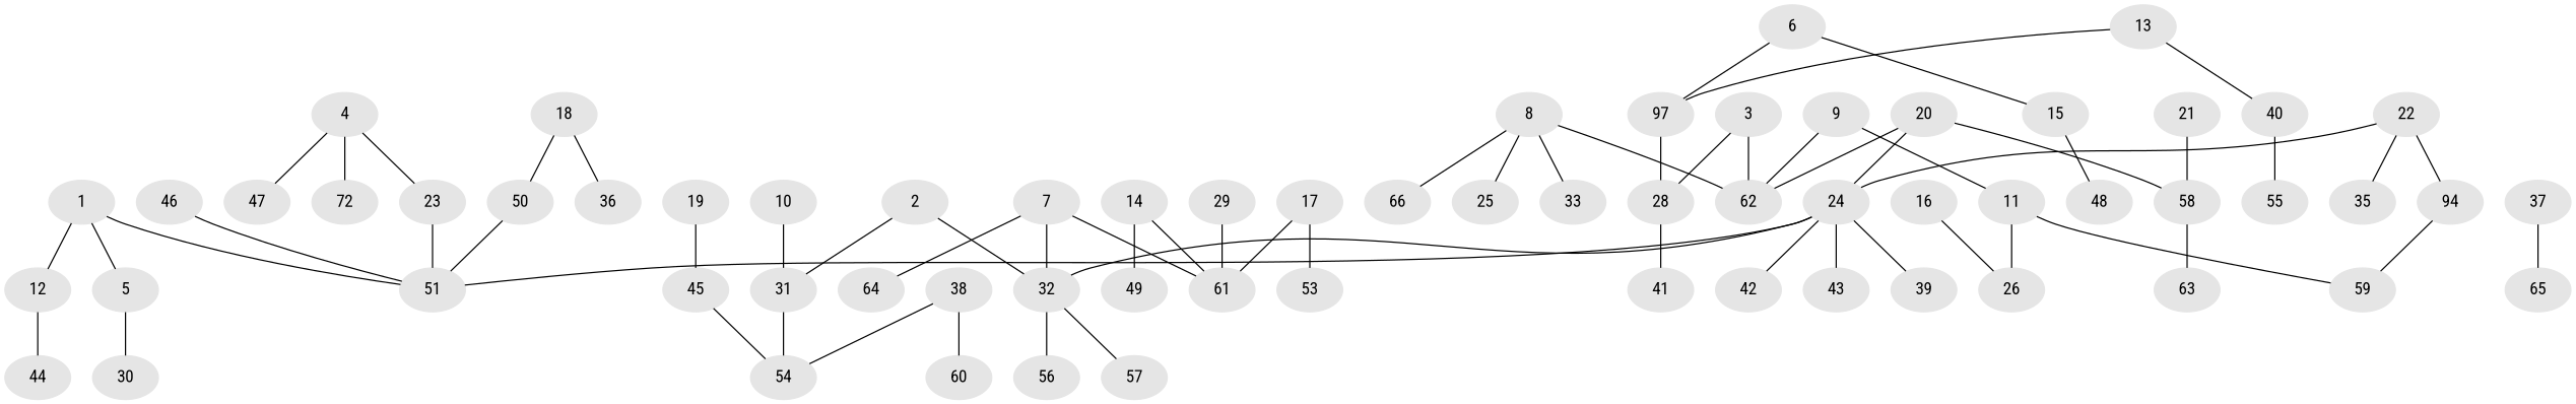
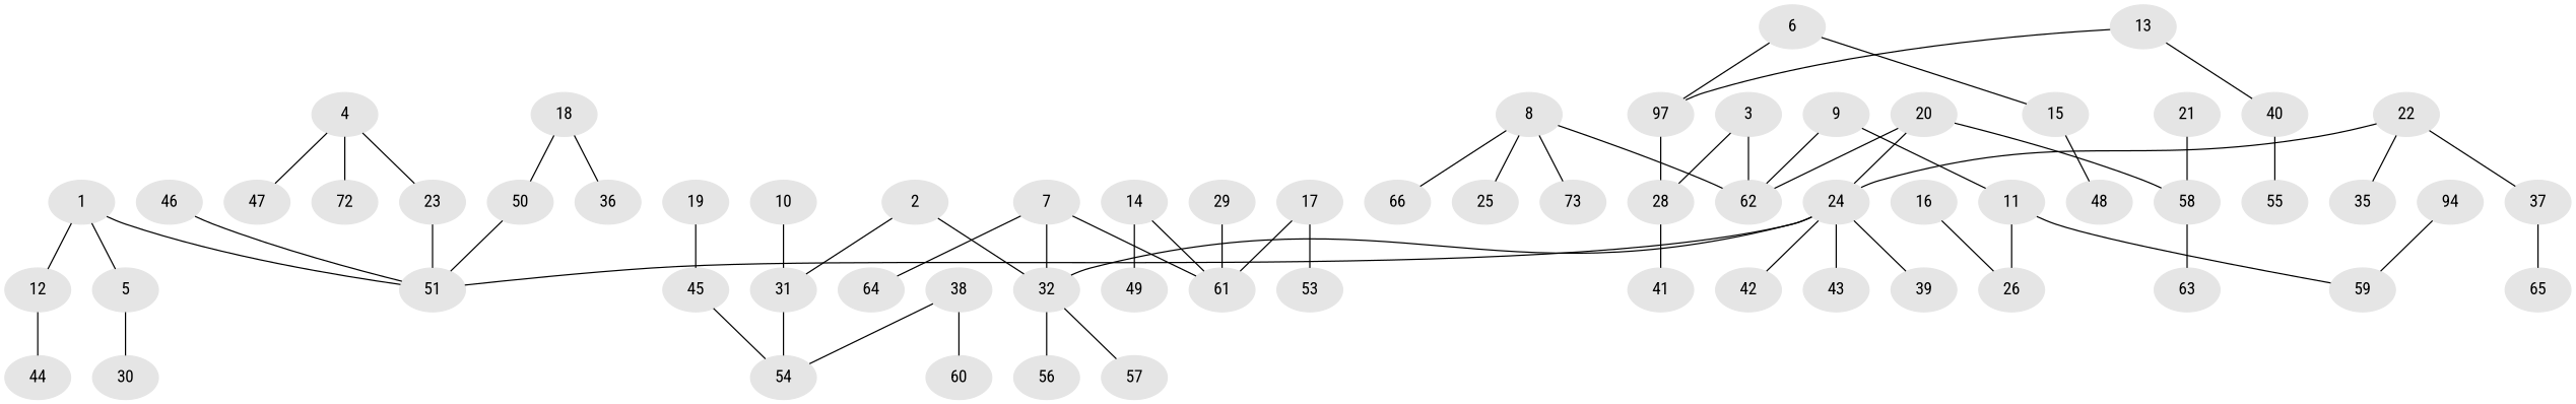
  graph {
    fontname="Roboto Condensed"
    node [color=gray90 fontname="Roboto Condensed" style=filled]
    edge [fontname="Roboto Condensed" weight=1.0]
    1
    5
    12
    51
    30
    44
    2
    31
    32
    54
    56
    57
    3
    28
    62
    41
    4
    23
    47
    n20 [label=72]
    6
    15
    n23 [label=97]
    48
    7
    61
    64
    8
    25
-   33
+   33 [label=73]
    66
    9
    11
    26
    59
    10
    13
    40
    55
    14
    49
    16
    17
    53
    18
    36
    50
    19
    45
    20
    24
    58
    39
    42
    43
    63
    21
    22
    35
    37
    65
    29
    n63 [label=94]
    38
    60
    46
    1 -- 5
    1 -- 12
    1 -- 51
    5 -- 30
    12 -- 44
    2 -- 31
    2 -- 32
    31 -- 54
    32 -- 56
    32 -- 57
    3 -- 28
    3 -- 62
    28 -- 41
    4 -- 23
    4 -- 47
    4 -- n20
    23 -- 51
    6 -- 15
    6 -- n23
    15 -- 48
    n23 -- 28
    7 -- 32
    7 -- 61
    7 -- 64
    8 -- 62
    8 -- 25
    8 -- 33
    8 -- 66
    9 -- 62
    9 -- 11
    11 -- 26
    11 -- 59
    10 -- 31
    13 -- n23
    13 -- 40
    40 -- 55
    14 -- 61
    14 -- 49
    16 -- 26
    17 -- 61
    17 -- 53
    18 -- 36
    18 -- 50
    50 -- 51
    19 -- 45
    45 -- 54
    20 -- 62
    20 -- 24
    20 -- 58
    24 -- 51
    24 -- 32
    24 -- 39
    24 -- 42
    24 -- 43
    58 -- 63
    21 -- 58
    22 -- 24
    22 -- 35
-   22 -- n63
+   22 -- 37
    37 -- 65
    29 -- 61
    n63 -- 59
    38 -- 54
    38 -- 60
    46 -- 51
  }
